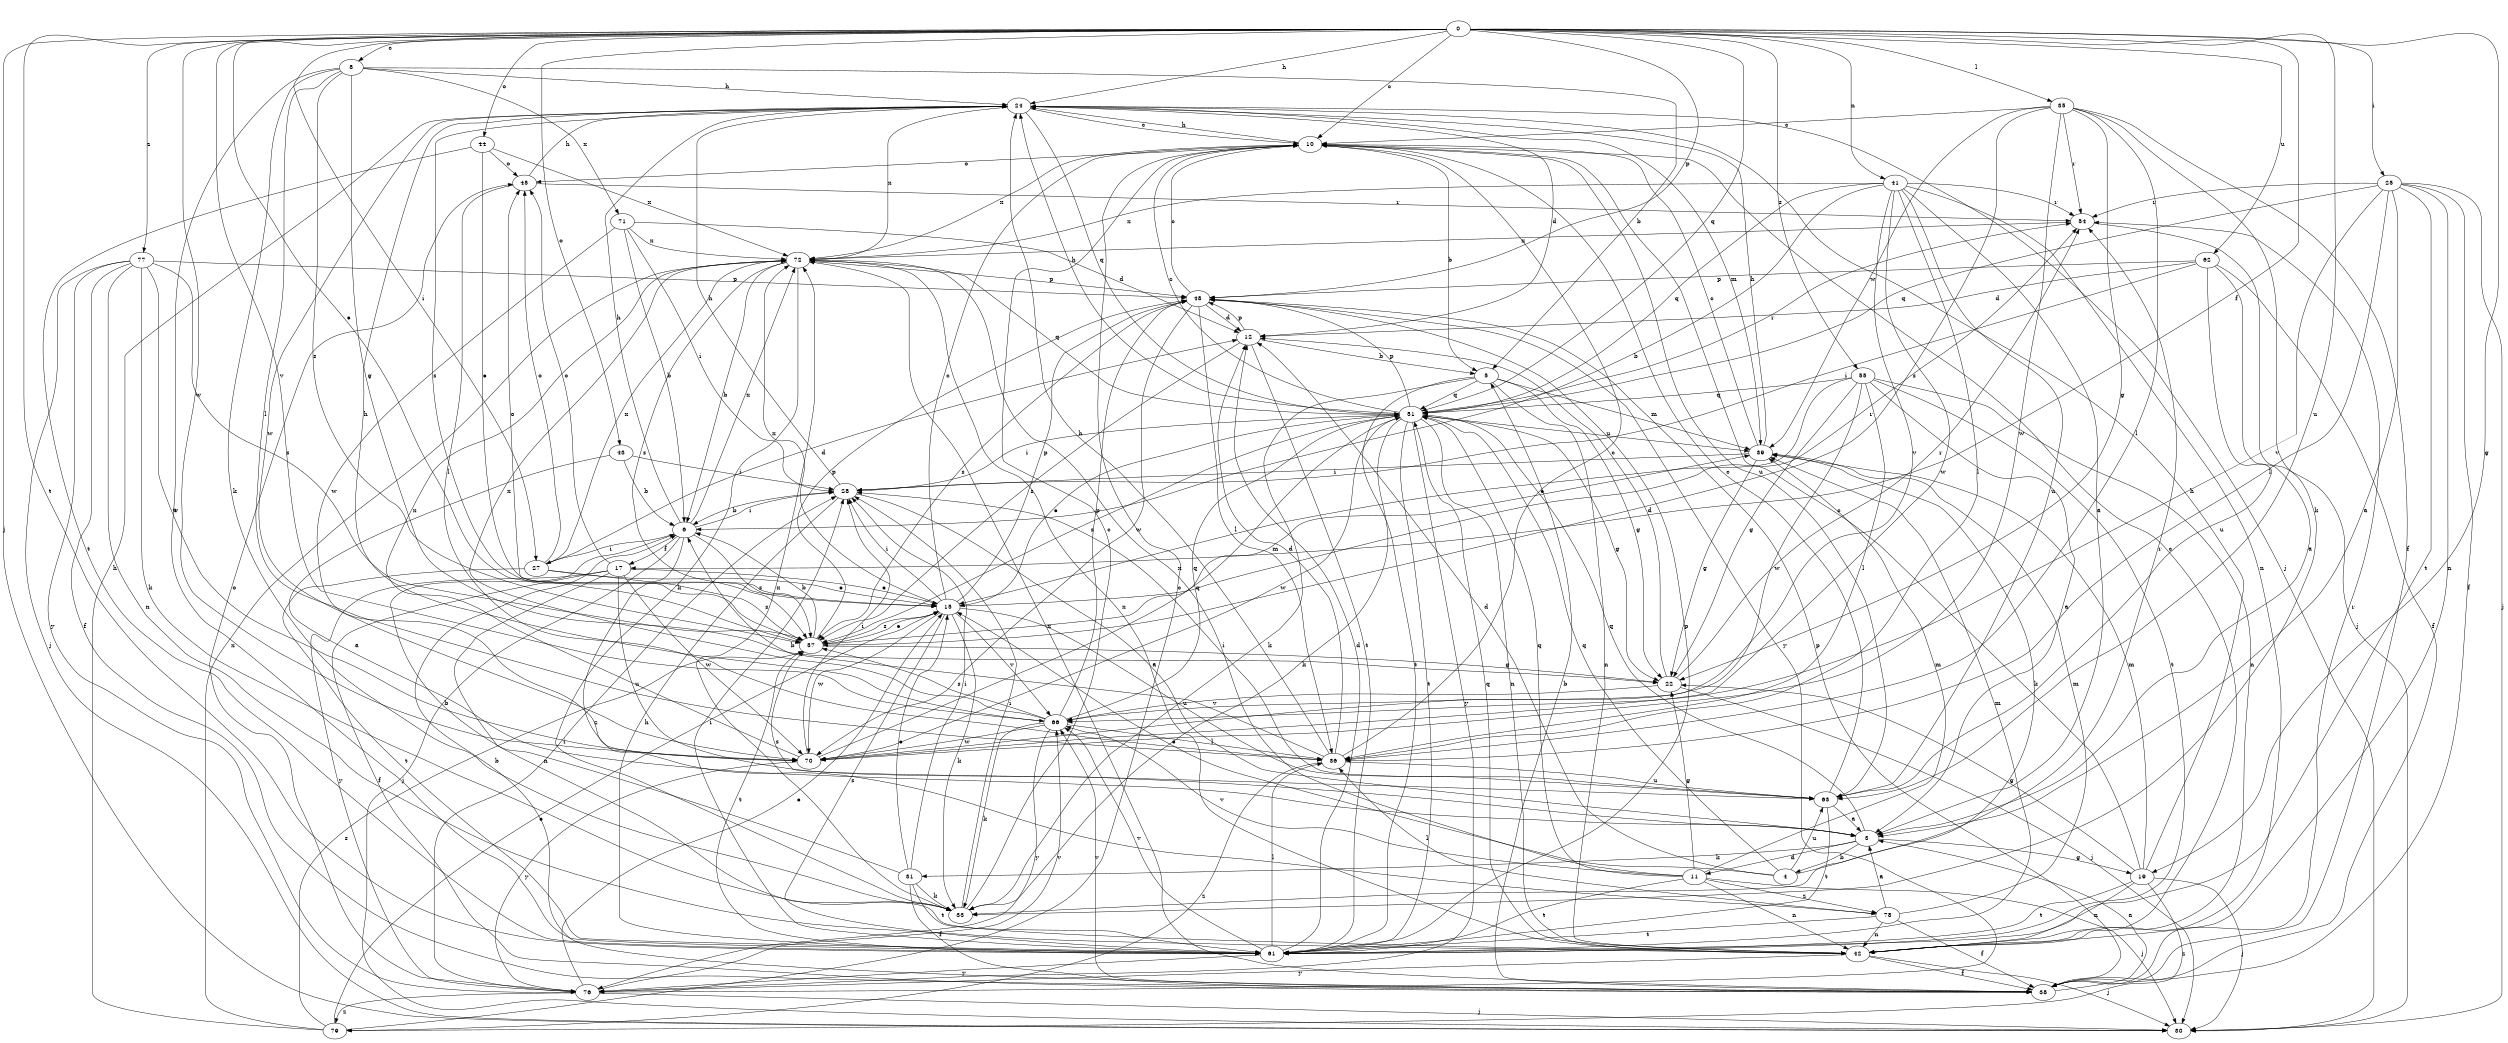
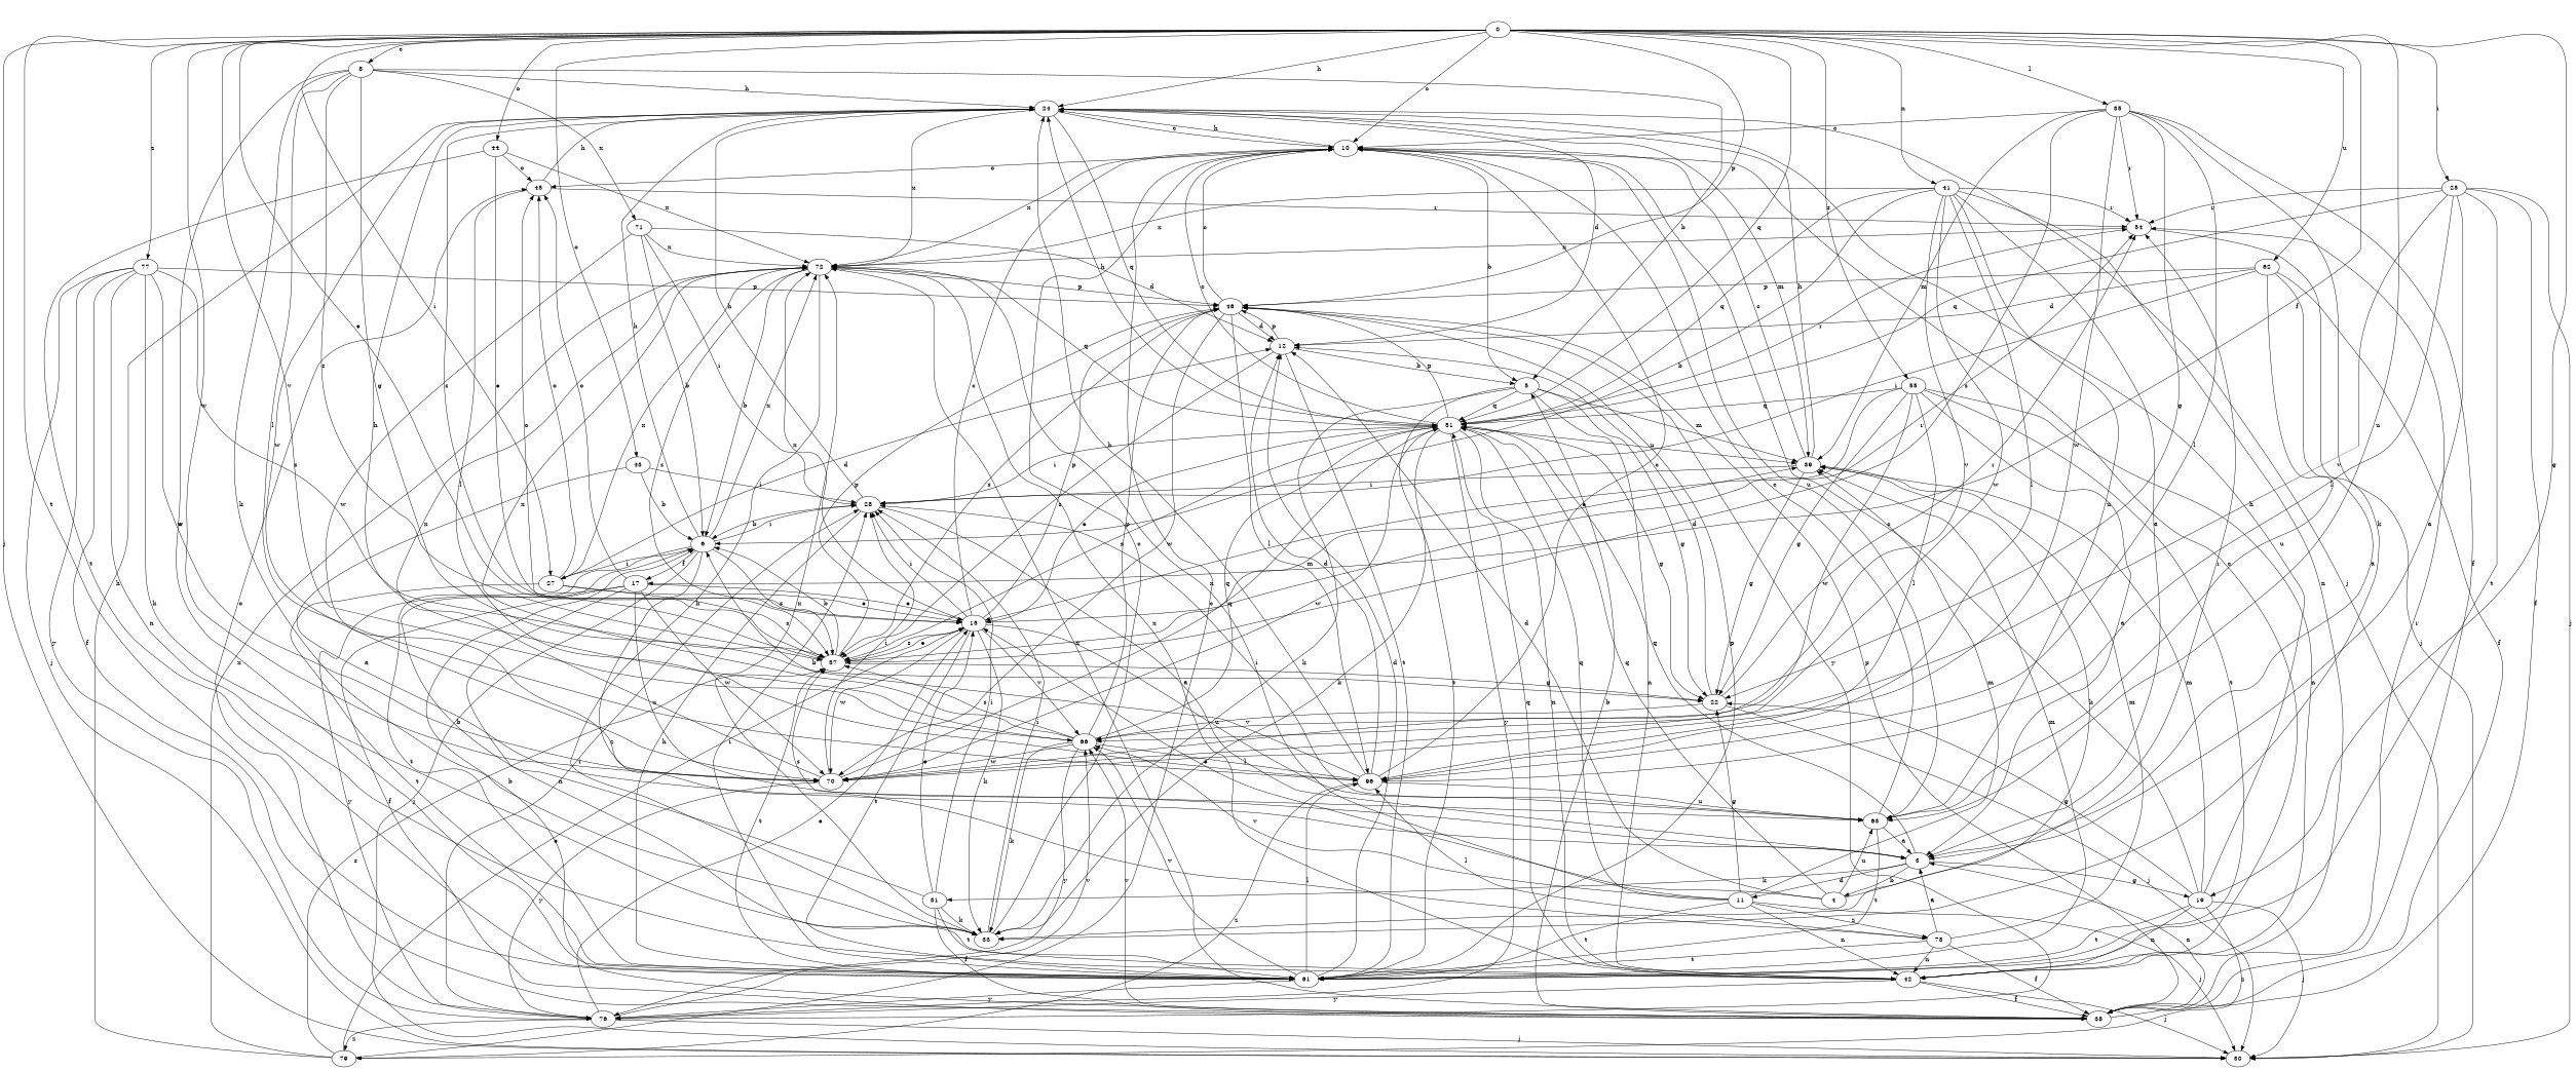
  strict digraph {
    0
    8
    10
    15
    17
    19
    24
    25
    27
    30
    35
    41
    43
    44
-   48
+   48 [label=46]
    51
    55
    61
    62
    63
    66
    70
    77
    71
    57
    5
    22
    33
-   36
+   36 [label=96]
    72
    45
    54
    28
    42
    n35 [label=38]
    76
    39
    79
    12
    3
    6
    4
    11
    31
    78
    0 -> 8 [label=c]
    0 -> 10 [label=c]
    0 -> 15 [label=e]
    0 -> 17 [label=f]
    0 -> 19 [label=g]
    0 -> 24 [label=h]
    0 -> 25 [label=i]
    0 -> 27 [label=i]
    0 -> 30 [label=j]
    0 -> 35 [label=l]
    0 -> 41 [label=n]
    0 -> 43 [label=o]
    0 -> 44 [label=o]
    0 -> 48 [label=p]
    0 -> 51 [label=q]
    0 -> 55 [label=s]
    0 -> 61 [label=t]
    0 -> 62 [label=u]
    0 -> 63 [label=u]
    0 -> 66 [label=v]
    0 -> 70 [label=w]
    0 -> 77 [label=z]
    8 -> 24 [label=h]
-   8 -> 61 [label=t]
+   8 -> 61 [label=o]
    8 -> 71 [label=x]
    8 -> 57 [label=s]
    8 -> 5 [label=b]
    8 -> 22 [label=g]
    8 -> 33 [label=k]
    8 -> 36 [label=l]
    10 -> 24 [label=h]
    10 -> 63 [label=u]
    10 -> 5 [label=b]
    10 -> 72 [label=x]
    10 -> 45 [label=o]
    15 -> 10 [label=c]
    15 -> 48 [label=p]
-   15 -> 61 [label=s]
+   15 -> 61 [label=t]
    15 -> 63 [label=u]
    15 -> 66 [label=v]
    15 -> 70 [label=w]
    15 -> 57 [label=s]
    15 -> 33 [label=k]
    15 -> 72 [label=x]
    15 -> 54 [label=r]
    15 -> 28 [label=i]
    17 -> 15 [label=e]
    17 -> 63 [label=u]
    17 -> 70 [label=w]
    17 -> 45 [label=o]
    17 -> 42 [label=n]
    17 -> n35 [label=f]
    17 -> 76 [label=y]
    19 -> 10 [label=c]
    19 -> 24 [label=h]
    19 -> 30 [label=j]
    19 -> 61 [label=t]
    19 -> 22 [label=g]
    19 -> 42 [label=n]
    19 -> 39 [label=m]
    19 -> 79 [label=z]
    24 -> 10 [label=c]
    24 -> 30 [label=j]
    24 -> 51 [label=q]
    24 -> 70 [label=w]
    24 -> 57 [label=s]
    24 -> 72 [label=x]
    24 -> 39 [label=m]
    24 -> 12 [label=d]
    25 -> 30 [label=j]
    25 -> 51 [label=q]
    25 -> 61 [label=t]
    25 -> 66 [label=v]
    25 -> 36 [label=l]
    25 -> 54 [label=r]
-   25 -> 42 [label=n]
    25 -> n35 [label=f]
    25 -> 3 [label=a]
    27 -> 15 [label=e]
    27 -> 61 [label=t]
    27 -> 57 [label=s]
    27 -> 72 [label=x]
    27 -> 45 [label=o]
    27 -> 12 [label=d]
    35 -> 10 [label=c]
    35 -> 70 [label=w]
    35 -> 57 [label=s]
    35 -> 22 [label=g]
    35 -> 33 [label=k]
    35 -> 36 [label=l]
    35 -> 54 [label=r]
    35 -> n35 [label=f]
-   35 -> 39 [label=w]
+   35 -> 39 [label=m]
    41 -> 51 [label=q]
    41 -> 63 [label=u]
    41 -> 66 [label=v]
    41 -> 70 [label=w]
    41 -> 36 [label=l]
    41 -> 72 [label=x]
    41 -> 54 [label=r]
    41 -> 42 [label=n]
    41 -> 3 [label=a]
    41 -> 6 [label=b]
    43 -> 28 [label=i]
    43 -> 3 [label=a]
    43 -> 6 [label=b]
    44 -> 15 [label=e]
    44 -> 61 [label=t]
    44 -> 72 [label=x]
    44 -> 45 [label=o]
    48 -> 10 [label=c]
    48 -> 70 [label=w]
    48 -> 57 [label=s]
    48 -> 36 [label=l]
    48 -> 76 [label=y]
    48 -> 12 [label=d]
    51 -> 10 [label=c]
    51 -> 15 [label=e]
    51 -> 24 [label=h]
    51 -> 48 [label=p]
-   51 -> 61 [label=t]
+   6 -> 61 [label=t]
    51 -> 70 [label=w]
    51 -> 57 [label=s]
    51 -> 22 [label=g]
    51 -> 33 [label=k]
    51 -> 54 [label=r]
    51 -> 28 [label=i]
    51 -> 42 [label=n]
    51 -> 76 [label=y]
    51 -> 39 [label=u]
    55 -> 15 [label=e]
    55 -> 51 [label=q]
    55 -> 61 [label=t]
    55 -> 70 [label=w]
    55 -> 22 [label=g]
    55 -> 36 [label=l]
    55 -> 42 [label=n]
    55 -> 3 [label=a]
    61 -> 48 [label=p]
    61 -> 66 [label=v]
    61 -> 36 [label=l]
    61 -> 28 [label=i]
    61 -> 76 [label=y]
    61 -> 39 [label=m]
    61 -> 12 [label=d]
    62 -> 48 [label=p]
    62 -> 63 [label=u]
    62 -> 28 [label=i]
    62 -> n35 [label=f]
    62 -> 12 [label=d]
    62 -> 3 [label=a]
    63 -> 10 [label=c]
    63 -> 61 [label=t]
    63 -> 28 [label=i]
    63 -> 3 [label=a]
    66 -> 24 [label=h]
    66 -> 48 [label=p]
    66 -> 51 [label=q]
    66 -> 70 [label=w]
    66 -> 57 [label=s]
    66 -> 33 [label=k]
    66 -> 36 [label=l]
    66 -> 72 [label=x]
    66 -> 76 [label=y]
    70 -> 51 [label=q]
    70 -> 72 [label=x]
    70 -> 28 [label=i]
    70 -> 76 [label=y]
    77 -> 30 [label=j]
    77 -> 48 [label=p]
    77 -> 70 [label=w]
    77 -> 57 [label=s]
    77 -> 33 [label=k]
    77 -> 42 [label=n]
    77 -> n35 [label=f]
    77 -> 76 [label=y]
    71 -> 70 [label=w]
    71 -> 72 [label=x]
    71 -> 28 [label=i]
    71 -> 12 [label=d]
    71 -> 6 [label=b]
    57 -> 15 [label=e]
    57 -> 48 [label=p]
    57 -> 61 [label=t]
    57 -> 22 [label=g]
    57 -> 45 [label=o]
    57 -> 39 [label=m]
    57 -> 6 [label=b]
    5 -> 51 [label=q]
    5 -> 61 [label=t]
    5 -> 22 [label=g]
    5 -> 33 [label=k]
    5 -> 42 [label=n]
    5 -> 39 [label=m]
    22 -> 30 [label=j]
    22 -> 66 [label=v]
    22 -> 54 [label=r]
    22 -> 12 [label=d]
    33 -> 10 [label=c]
    33 -> 72 [label=x]
    33 -> 28 [label=i]
    36 -> 10 [label=c]
    36 -> 24 [label=h]
    36 -> 63 [label=u]
    36 -> 79 [label=z]
    36 -> 12 [label=d]
    36 -> 6 [label=b]
    72 -> 48 [label=p]
    72 -> 51 [label=q]
    72 -> 57 [label=s]
    72 -> 33 [label=k]
    72 -> 6 [label=b]
    45 -> 24 [label=h]
    45 -> 36 [label=l]
    45 -> 54 [label=r]
    54 -> 30 [label=j]
    54 -> 72 [label=x]
    28 -> 24 [label=h]
    28 -> 61 [label=h]
    28 -> 3 [label=a]
    28 -> 6 [label=b]
    42 -> 10 [label=c]
    42 -> 30 [label=j]
    42 -> 51 [label=q]
    42 -> 72 [label=x]
    42 -> n35 [label=f]
    42 -> 76 [label=y]
    n35 -> 48 [label=p]
    n35 -> 66 [label=v]
    n35 -> 5 [label=b]
    n35 -> 72 [label=x]
    n35 -> 54 [label=r]
    n35 -> 3 [label=a]
    n35 -> 6 [label=b]
    76 -> 15 [label=e]
    76 -> 30 [label=j]
    76 -> 66 [label=v]
    76 -> 45 [label=o]
    76 -> 28 [label=i]
    76 -> 79 [label=z]
    39 -> 10 [label=c]
    39 -> 24 [label=h]
    39 -> 22 [label=g]
    39 -> 33 [label=k]
    39 -> 28 [label=i]
    79 -> 10 [label=c]
    79 -> 15 [label=e]
    79 -> 24 [label=h]
    79 -> 57 [label=s]
    79 -> 72 [label=x]
    12 -> 48 [label=p]
    12 -> 61 [label=t]
    12 -> 57 [label=s]
    12 -> 5 [label=b]
    3 -> 19 [label=g]
    3 -> 51 [label=q]
    3 -> 57 [label=s]
    3 -> 4 [label=b]
    3 -> 11 [label=d]
    3 -> 31 [label=k]
    6 -> 17 [label=f]
    6 -> 24 [label=h]
    6 -> 27 [label=i]
    6 -> 30 [label=j]
    6 -> 57 [label=s]
    6 -> 72 [label=x]
    6 -> 28 [label=i]
    6 -> 78 [label=z]
    4 -> 15 [label=e]
    4 -> 51 [label=q]
    4 -> 63 [label=u]
    4 -> 54 [label=r]
    4 -> 12 [label=d]
    11 -> 30 [label=j]
    11 -> 51 [label=q]
    11 -> 61 [label=t]
    11 -> 66 [label=v]
    11 -> 22 [label=g]
    11 -> 72 [label=x]
    11 -> 42 [label=n]
    11 -> 39 [label=m]
    11 -> 78 [label=z]
    31 -> 15 [label=e]
    31 -> 61 [label=t]
    31 -> 33 [label=k]
    31 -> 28 [label=i]
    31 -> n35 [label=f]
    31 -> 6 [label=b]
    78 -> 61 [label=t]
    78 -> 36 [label=l]
    78 -> 42 [label=n]
    78 -> n35 [label=f]
    78 -> 39 [label=m]
    78 -> 3 [label=a]
  }
